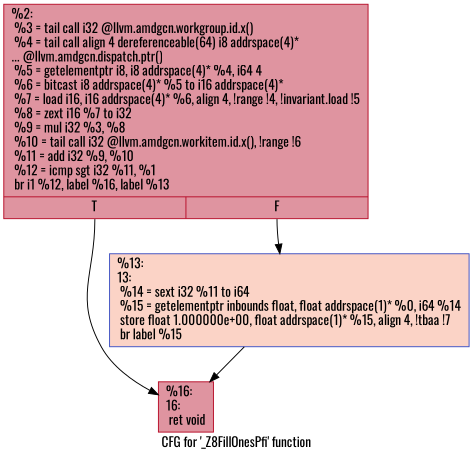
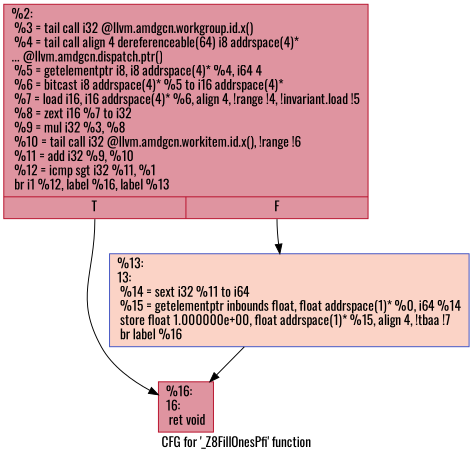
  digraph {
    label="CFG for '_Z8FillOnesPfi' function"
    fontname=Oswald
    node [color="#b70d28ff" fillcolor="#b70d2870" shape=record style=filled fontname=Oswald]
    edge [fontname=Oswald]
    n1 [label="{%2:\l  %3 = tail call i32 @llvm.amdgcn.workgroup.id.x()\l  %4 = tail call align 4 dereferenceable(64) i8 addrspace(4)*\l... @llvm.amdgcn.dispatch.ptr()\l  %5 = getelementptr i8, i8 addrspace(4)* %4, i64 4\l  %6 = bitcast i8 addrspace(4)* %5 to i16 addrspace(4)*\l  %7 = load i16, i16 addrspace(4)* %6, align 4, !range !4, !invariant.load !5\l  %8 = zext i16 %7 to i32\l  %9 = mul i32 %3, %8\l  %10 = tail call i32 @llvm.amdgcn.workitem.id.x(), !range !6\l  %11 = add i32 %9, %10\l  %12 = icmp sgt i32 %11, %1\l  br i1 %12, label %16, label %13\l|{<s0>T|<s1>F}}"]
    n2 [label="{%16:\l16:                                               \l  ret void\l}"]
-   n3 [color="#3d50c3ff" fillcolor="#f59c7d70" label="{%13:\l13:                                               \l  %14 = sext i32 %11 to i64\l  %15 = getelementptr inbounds float, float addrspace(1)* %0, i64 %14\l  store float 1.000000e+00, float addrspace(1)* %15, align 4, !tbaa !7\l  br label %15\l}"]
+   n3 [color="#3d50c3ff" fillcolor="#f59c7d70" label="{%13:\l13:                                               \l  %14 = sext i32 %11 to i64\l  %15 = getelementptr inbounds float, float addrspace(1)* %0, i64 %14\l  store float 1.000000e+00, float addrspace(1)* %15, align 4, !tbaa !7\l  br label %16\l}"]
    n1 -> n2 [tailport=s0]
    n1 -> n3 [tailport=s1]
    n3 -> n2
  }
